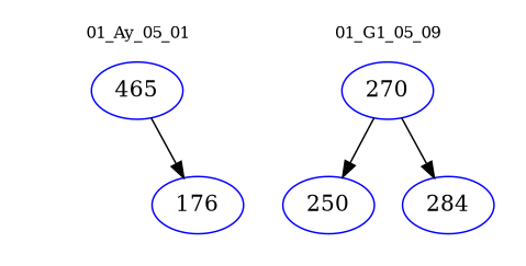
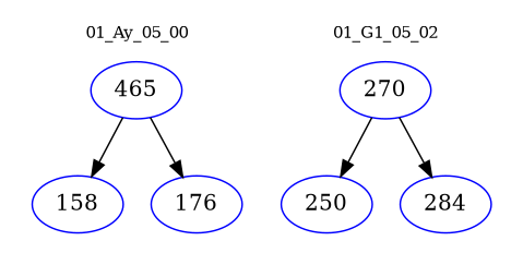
  digraph {
    node [color=blue]
    edge [color=black]
    n1 [label=465]
+   n2 [label=158]
    n3 [label=176]
    n4 [label=270]
    n5 [label=250]
    n6 [label=284]
    subgraph cluster_1 {
      color=white
      fontsize=10
-     label="01_Ay_05_01"
+     label="01_Ay_05_00"
      n1
+     n2
      n3
    }
    subgraph cluster_2 {
      color=white
      fontsize=10
-     label="01_G1_05_09"
+     label="01_G1_05_02"
      n4
      n5
      n6
    }
+   n1 -> n2
    n1 -> n3
    n4 -> n5
    n4 -> n6
  }
